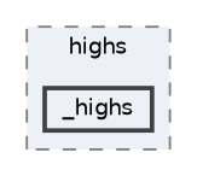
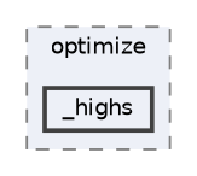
  digraph {
    compound=true
    rankdir=LR
    n1 [color=grey25 fillcolor="#edf0f7" fontname=Helvetica fontsize=10 height=0.2 label=_highs shape=box style="filled,bold" width=0.4]
    subgraph cluster_1 {
      bgcolor="#edf0f7"
      fontname=Helvetica
      fontsize=10
-     label=highs
+     label=optimize
      pencolor=grey50
      style="filled,dashed"
      n1
    }
  }
